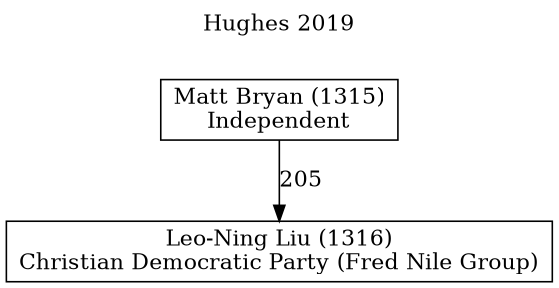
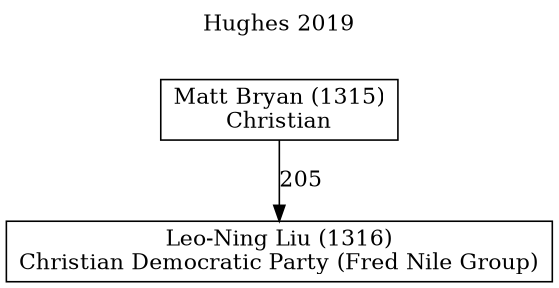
  digraph {
    label="Hughes 2019"
    labelloc=t
    mclimit=10
    node [shape=box]
    n1 [label="Leo-Ning Liu (1316)\nChristian Democratic Party (Fred Nile Group)"]
-   n2 [label="Matt Bryan (1315)\nIndependent"]
+   n2 [label="Matt Bryan (1315)\nChristian"]
    n2 -> n1 [label=205]
  }
